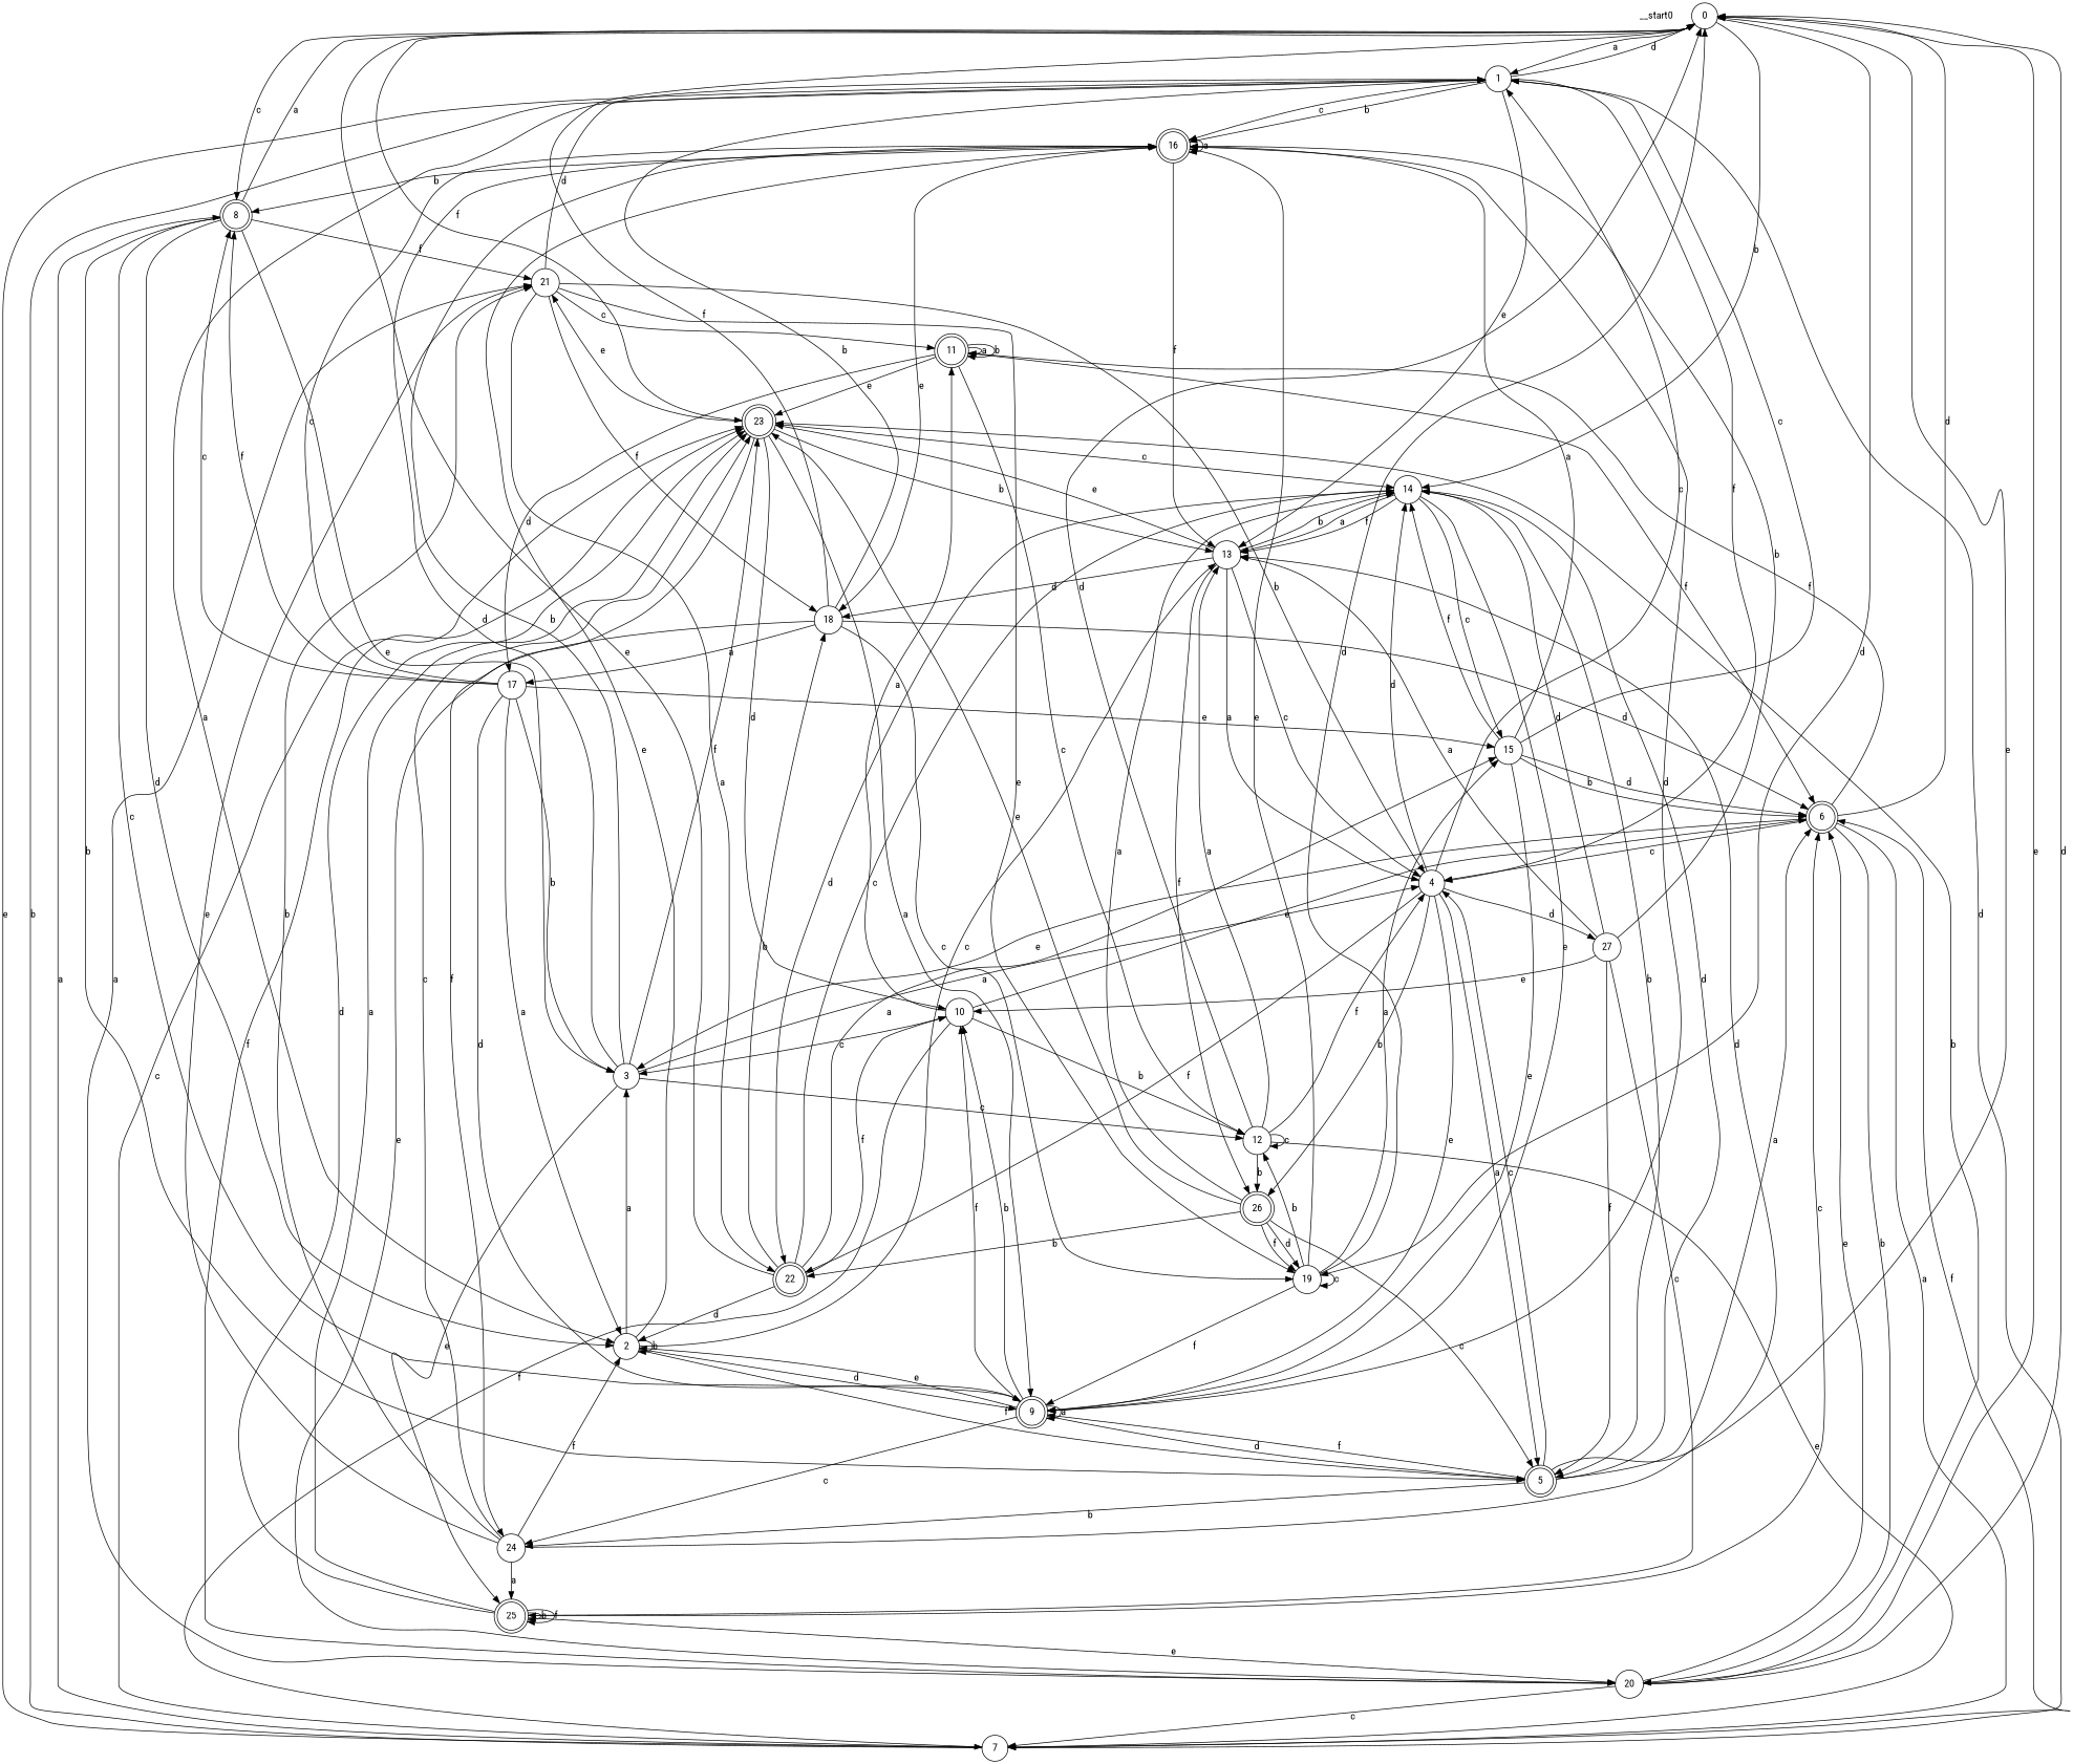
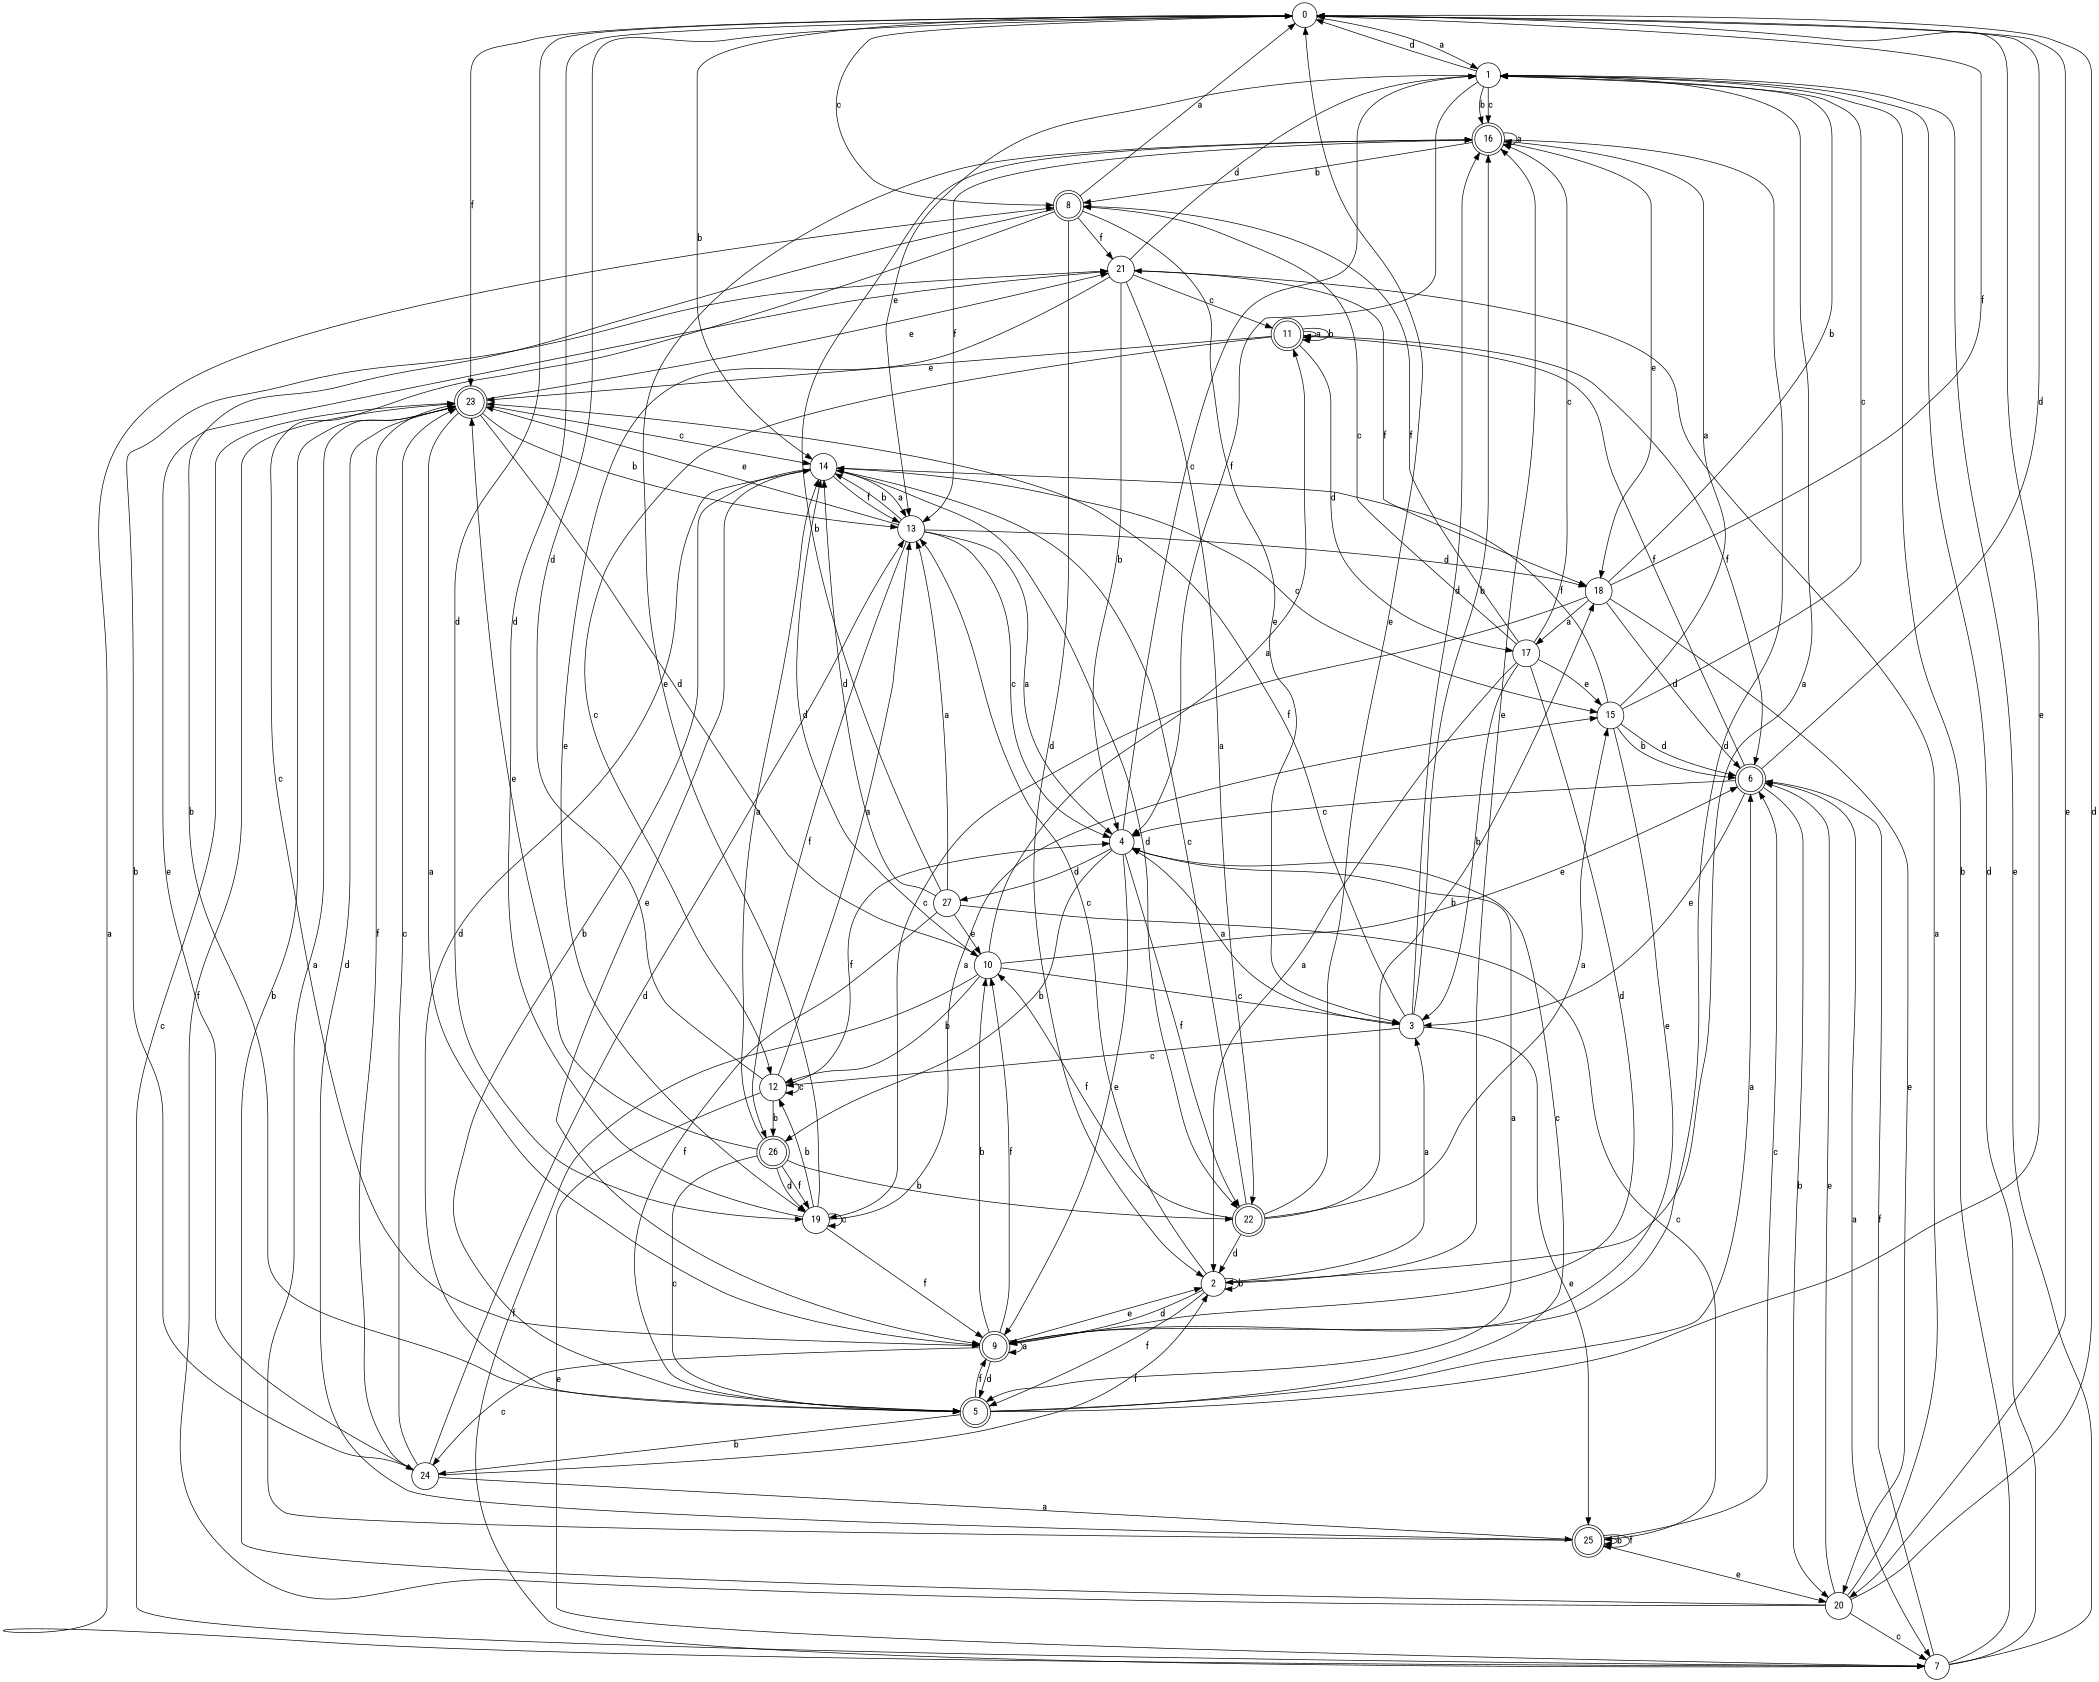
  digraph {
    fontname="Roboto Condensed"
    rankdir=TB
    node [fontname="Roboto Condensed" shape=circle color=black fillcolor=white style=filled]
    edge [fontname="Roboto Condensed"]
-   __start0 [shape=none color="" fillcolor="" style=""]
    n2 [label=0]
    n3 [label=1]
    n4 [label=8 shape=doublecircle style="rounded,filled"]
    n5 [label=14]
    n6 [label=19]
    n7 [label=20]
    n8 [label=23 shape=doublecircle style="rounded,filled"]
    n9 [label=2]
    n10 [label=4]
    n11 [label=13]
    n12 [label=16 shape=doublecircle style="rounded,filled"]
    n13 [label=3]
    n14 [label=5 shape=doublecircle style="rounded,filled"]
    n15 [label=9 shape=doublecircle style="rounded,filled"]
    n16 [label=21]
    n17 [label=22 shape=doublecircle style="rounded,filled"]
    n18 [label=15]
    n19 [label=12]
    n20 [label=6 shape=doublecircle style="rounded,filled"]
    n21 [label=7]
    n22 [label=24]
    n23 [label=10]
    n24 [label=26 shape=doublecircle style="rounded,filled"]
    n25 [label=27]
    n26 [label=18]
    n27 [label=25 shape=doublecircle style="rounded,filled"]
    n28 [label=11 shape=doublecircle style="rounded,filled"]
    n29 [label=17]
    n2 -> n3 [label=a]
    n2 -> n4 [label=c]
    n2 -> n5 [label=b]
    n2 -> n6 [label=d]
    n2 -> n7 [label=e]
    n2 -> n8 [label=f]
    n3 -> n2 [label=d]
    n3 -> n9 [label=a]
    n3 -> n10 [label=f]
    n3 -> n11 [label=e]
    n3 -> n12 [label=b]
    n3 -> n12 [label=c]
    n4 -> n2 [label=a]
    n4 -> n9 [label=d]
    n4 -> n13 [label=e]
    n4 -> n14 [label=b]
    n4 -> n15 [label=c]
    n4 -> n16 [label=f]
    n5 -> n11 [label=a]
    n5 -> n11 [label=f]
    n5 -> n14 [label=b]
    n5 -> n15 [label=e]
    n5 -> n17 [label=d]
    n5 -> n18 [label=c]
    n6 -> n2 [label=d]
    n6 -> n6 [label=c]
    n6 -> n12 [label=e]
    n6 -> n15 [label=f]
    n6 -> n18 [label=a]
    n6 -> n19 [label=b]
    n7 -> n2 [label=d]
    n7 -> n8 [label=b]
    n7 -> n8 [label=f]
    n7 -> n16 [label=a]
    n7 -> n20 [label=e]
    n7 -> n21 [label=c]
    n8 -> n5 [label=c]
    n8 -> n11 [label=b]
    n8 -> n15 [label=a]
    n8 -> n16 [label=e]
    n8 -> n22 [label=f]
    n8 -> n23 [label=d]
    n9 -> n9 [label=b]
    n9 -> n11 [label=c]
    n9 -> n12 [label=e]
    n9 -> n13 [label=a]
    n9 -> n14 [label=f]
    n9 -> n15 [label=d]
    n10 -> n3 [label=c]
    n10 -> n14 [label=a]
    n10 -> n15 [label=e]
    n10 -> n17 [label=f]
    n10 -> n24 [label=b]
    n10 -> n25 [label=d]
    n11 -> n5 [label=b]
    n11 -> n8 [label=e]
    n11 -> n10 [label=a]
    n11 -> n10 [label=c]
    n11 -> n24 [label=f]
    n11 -> n26 [label=d]
    n12 -> n4 [label=b]
    n12 -> n11 [label=f]
    n12 -> n12 [label=a]
    n12 -> n15 [label=d]
    n12 -> n26 [label=e]
    n13 -> n8 [label=f]
    n13 -> n10 [label=a]
    n13 -> n12 [label=b]
    n13 -> n12 [label=d]
    n13 -> n19 [label=c]
    n13 -> n27 [label=e]
    n14 -> n2 [label=e]
    n14 -> n5 [label=d]
    n14 -> n10 [label=c]
    n14 -> n15 [label=f]
    n14 -> n20 [label=a]
    n14 -> n22 [label=b]
    n15 -> n9 [label=e]
    n15 -> n14 [label=d]
    n15 -> n15 [label=a]
    n15 -> n22 [label=c]
    n15 -> n23 [label=b]
    n15 -> n23 [label=f]
    n16 -> n3 [label=d]
    n16 -> n6 [label=e]
    n16 -> n10 [label=b]
    n16 -> n17 [label=a]
    n16 -> n26 [label=f]
    n16 -> n28 [label=c]
    n17 -> n2 [label=e]
    n17 -> n5 [label=c]
    n17 -> n9 [label=d]
    n17 -> n18 [label=a]
    n17 -> n23 [label=f]
    n17 -> n26 [label=b]
    n18 -> n3 [label=c]
    n18 -> n5 [label=f]
    n18 -> n12 [label=a]
    n18 -> n15 [label=e]
    n18 -> n20 [label=b]
    n18 -> n20 [label=d]
    n19 -> n2 [label=d]
    n19 -> n10 [label=f]
    n19 -> n11 [label=a]
    n19 -> n19 [label=c]
    n19 -> n21 [label=e]
    n19 -> n24 [label=b]
    n20 -> n2 [label=d]
    n20 -> n7 [label=b]
    n20 -> n10 [label=c]
    n20 -> n13 [label=e]
    n20 -> n21 [label=a]
    n20 -> n28 [label=f]
    n21 -> n3 [label=b]
    n21 -> n3 [label=d]
    n21 -> n3 [label=e]
    n21 -> n4 [label=a]
    n21 -> n8 [label=c]
    n21 -> n20 [label=f]
    n22 -> n8 [label=c]
    n22 -> n9 [label=f]
    n22 -> n11 [label=d]
    n22 -> n16 [label=b]
    n22 -> n16 [label=e]
    n22 -> n27 [label=a]
-   n10 -> n5 [label=d]
+   n23 -> n5 [label=d]
    n23 -> n13 [label=c]
    n23 -> n19 [label=b]
    n23 -> n20 [label=e]
    n23 -> n21 [label=f]
    n23 -> n28 [label=a]
    n24 -> n5 [label=a]
    n24 -> n6 [label=d]
    n24 -> n6 [label=f]
    n24 -> n8 [label=e]
    n24 -> n14 [label=c]
    n24 -> n17 [label=b]
    n25 -> n5 [label=d]
    n25 -> n11 [label=a]
    n25 -> n12 [label=b]
    n25 -> n14 [label=f]
    n25 -> n23 [label=e]
    n25 -> n27 [label=c]
    n26 -> n2 [label=f]
    n26 -> n3 [label=b]
    n26 -> n6 [label=c]
    n26 -> n7 [label=e]
    n26 -> n20 [label=d]
    n26 -> n29 [label=a]
    n27 -> n7 [label=e]
    n27 -> n8 [label=a]
    n27 -> n8 [label=d]
    n27 -> n20 [label=c]
    n27 -> n27 [label=b]
    n27 -> n27 [label=f]
    n28 -> n8 [label=e]
    n28 -> n19 [label=c]
    n28 -> n20 [label=f]
    n28 -> n28 [label=a]
    n28 -> n28 [label=b]
    n28 -> n29 [label=d]
    n29 -> n4 [label=c]
    n29 -> n4 [label=f]
    n29 -> n9 [label=a]
    n29 -> n12 [label=c]
    n29 -> n13 [label=b]
    n29 -> n15 [label=d]
    n29 -> n18 [label=e]
  }
